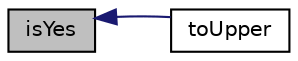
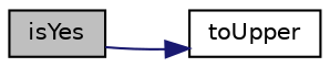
  digraph {
    rankdir=LR
    node [color=black fontname=Helvetica fontsize=10 shape=record style=filled]
    n1 [fillcolor=grey75 fontcolor=black height=0.2 label=isYes width=0.4]
    n2 [fillcolor=white height=0.2 label=toUpper width=0.4]
-   n2 -> n1 [color=midnightblue fontname=Helvetica fontsize=10 labelfontname=Helvetica labelfontsize=10 style=solid]
+   n1 -> n2 [color=midnightblue fontname=Helvetica fontsize=10 labelfontname=Helvetica labelfontsize=10 style=solid]
  }
